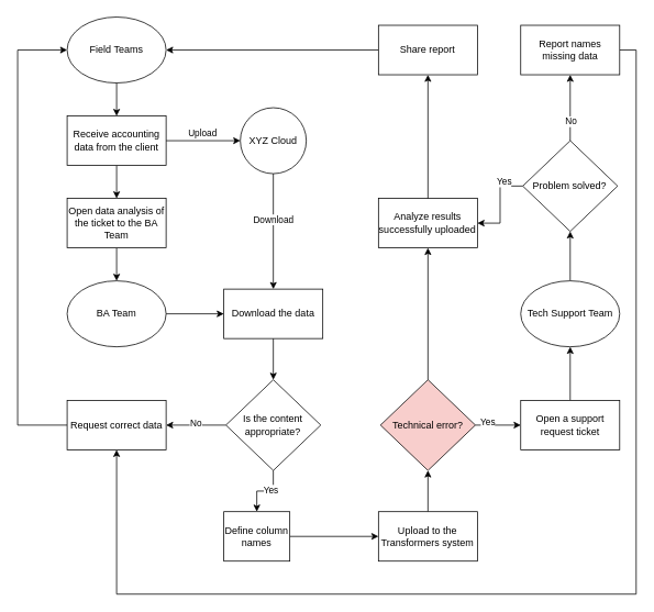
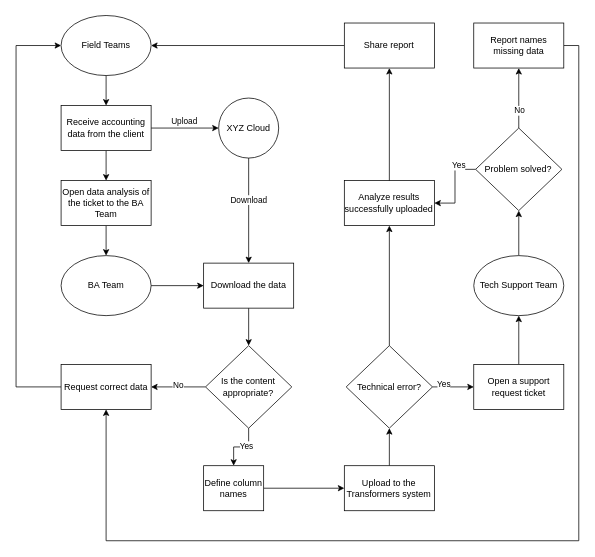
  <mxCell id="0" />
  <mxCell id="1" parent="0" />
  <mxCell id="2" style="edgeStyle=orthogonalEdgeStyle;rounded=0;orthogonalLoop=1;jettySize=auto;html=1;" edge="1" parent="1" source="3" target="10"><mxGeometry relative="1" as="geometry" /></mxCell>
  <mxCell id="3" value="Field Teams" style="ellipse;whiteSpace=wrap;html=1;" vertex="1" parent="1"><mxGeometry x="80.91" y="20" width="120" height="80" as="geometry" /></mxCell>
  <mxCell id="4" style="edgeStyle=orthogonalEdgeStyle;rounded=0;orthogonalLoop=1;jettySize=auto;html=1;" edge="1" parent="1" source="6" target="16"><mxGeometry relative="1" as="geometry" /></mxCell>
  <mxCell id="5" value="Download" style="edgeLabel;html=1;align=center;verticalAlign=middle;resizable=0;points=[];" vertex="1" connectable="0" parent="4"><mxGeometry x="-0.214" relative="1" as="geometry"><mxPoint as="offset" /></mxGeometry></mxCell>
  <mxCell id="6" value="XYZ Cloud" style="ellipse;whiteSpace=wrap;html=1;aspect=fixed;" vertex="1" parent="1"><mxGeometry x="290.91" y="130" width="80" height="80" as="geometry" /></mxCell>
  <mxCell id="7" style="edgeStyle=orthogonalEdgeStyle;rounded=0;orthogonalLoop=1;jettySize=auto;html=1;" edge="1" parent="1" source="10" target="6"><mxGeometry relative="1" as="geometry" /></mxCell>
  <mxCell id="8" value="Upload" style="edgeLabel;html=1;align=center;verticalAlign=middle;resizable=0;points=[];" vertex="1" connectable="0" parent="7"><mxGeometry x="-0.025" y="2" relative="1" as="geometry"><mxPoint y="-8" as="offset" /></mxGeometry></mxCell>
  <mxCell id="9" style="edgeStyle=orthogonalEdgeStyle;rounded=0;orthogonalLoop=1;jettySize=auto;html=1;" edge="1" parent="1" source="10" target="12"><mxGeometry relative="1" as="geometry" /></mxCell>
  <mxCell id="10" value="Receive accounting data from the client" style="rounded=0;whiteSpace=wrap;html=1;" vertex="1" parent="1"><mxGeometry x="80.91" y="140" width="120" height="60" as="geometry" /></mxCell>
  <mxCell id="11" style="edgeStyle=orthogonalEdgeStyle;rounded=0;orthogonalLoop=1;jettySize=auto;html=1;" edge="1" parent="1" source="12" target="14"><mxGeometry relative="1" as="geometry" /></mxCell>
  <mxCell id="12" value="Open data analysis of the ticket to the BA Team" style="rounded=0;whiteSpace=wrap;html=1;" vertex="1" parent="1"><mxGeometry x="80.91" y="240" width="120" height="60" as="geometry" /></mxCell>
  <mxCell id="13" style="edgeStyle=orthogonalEdgeStyle;rounded=0;orthogonalLoop=1;jettySize=auto;html=1;" edge="1" parent="1" source="14" target="16"><mxGeometry relative="1" as="geometry" /></mxCell>
  <mxCell id="14" value="BA Team" style="ellipse;whiteSpace=wrap;html=1;" vertex="1" parent="1"><mxGeometry x="80.91" y="340" width="120" height="80" as="geometry" /></mxCell>
  <mxCell id="15" style="edgeStyle=orthogonalEdgeStyle;rounded=0;orthogonalLoop=1;jettySize=auto;html=1;" edge="1" parent="1" source="16" target="21"><mxGeometry relative="1" as="geometry" /></mxCell>
  <mxCell id="16" value="Download the data" style="rounded=0;whiteSpace=wrap;html=1;" vertex="1" parent="1"><mxGeometry x="270.91" y="350" width="120" height="60" as="geometry" /></mxCell>
  <mxCell id="17" style="edgeStyle=orthogonalEdgeStyle;rounded=0;orthogonalLoop=1;jettySize=auto;html=1;" edge="1" parent="1" source="21" target="23"><mxGeometry relative="1" as="geometry" /></mxCell>
  <mxCell id="18" value="Yes" style="edgeLabel;html=1;align=center;verticalAlign=middle;resizable=0;points=[];" vertex="1" connectable="0" parent="17"><mxGeometry x="-0.2" y="-2" relative="1" as="geometry"><mxPoint as="offset" /></mxGeometry></mxCell>
  <mxCell id="19" style="edgeStyle=orthogonalEdgeStyle;rounded=0;orthogonalLoop=1;jettySize=auto;html=1;" edge="1" parent="1" source="21" target="25"><mxGeometry relative="1" as="geometry" /></mxCell>
  <mxCell id="20" value="No" style="edgeLabel;html=1;align=center;verticalAlign=middle;resizable=0;points=[];" vertex="1" connectable="0" parent="19"><mxGeometry x="0.035" y="-3" relative="1" as="geometry"><mxPoint x="1" as="offset" /></mxGeometry></mxCell>
  <mxCell id="21" value="Is the content appropriate?" style="rhombus;whiteSpace=wrap;html=1;" vertex="1" parent="1"><mxGeometry x="273.41" y="460" width="115" height="110" as="geometry" /></mxCell>
  <mxCell id="22" style="edgeStyle=orthogonalEdgeStyle;rounded=0;orthogonalLoop=1;jettySize=auto;html=1;" edge="1" parent="1" source="23" target="33"><mxGeometry relative="1" as="geometry" /></mxCell>
  <mxCell id="23" value="Define column names" style="rounded=0;whiteSpace=wrap;html=1;" vertex="1" parent="1"><mxGeometry x="270.91" y="620" width="80" height="60" as="geometry" /></mxCell>
  <mxCell id="24" style="edgeStyle=orthogonalEdgeStyle;rounded=0;orthogonalLoop=1;jettySize=auto;html=1;" edge="1" parent="1" source="25" target="3"><mxGeometry relative="1" as="geometry"><Array as="points"><mxPoint x="20.91" y="515" /><mxPoint x="20.91" y="60" /></Array></mxGeometry></mxCell>
  <mxCell id="25" value="Request correct data" style="rounded=0;whiteSpace=wrap;html=1;" vertex="1" parent="1"><mxGeometry x="80.91" y="485" width="120" height="60" as="geometry" /></mxCell>
  <mxCell id="26" style="edgeStyle=orthogonalEdgeStyle;rounded=0;orthogonalLoop=1;jettySize=auto;html=1;" edge="1" parent="1" source="29" target="35"><mxGeometry relative="1" as="geometry" /></mxCell>
  <mxCell id="27" value="Yes" style="edgeLabel;html=1;align=center;verticalAlign=middle;resizable=0;points=[];" vertex="1" connectable="0" parent="26"><mxGeometry x="-0.091" y="1" relative="1" as="geometry"><mxPoint x="-10" y="-4" as="offset" /></mxGeometry></mxCell>
  <mxCell id="28" style="edgeStyle=orthogonalEdgeStyle;rounded=0;orthogonalLoop=1;jettySize=auto;html=1;" edge="1" parent="1" source="29" target="36"><mxGeometry relative="1" as="geometry" /></mxCell>
- <mxCell id="29" value="Technical error?" style="rhombus;whiteSpace=wrap;html=1;fillColor=#f8cecc;" vertex="1" parent="1"><mxGeometry x="460.91" y="460" width="115" height="110" as="geometry" /></mxCell>
+ <mxCell id="29" value="Technical error?" style="rhombus;whiteSpace=wrap;html=1;" vertex="1" parent="1"><mxGeometry x="460.91" y="460" width="115" height="110" as="geometry" /></mxCell>
  <mxCell id="30" style="edgeStyle=orthogonalEdgeStyle;rounded=0;orthogonalLoop=1;jettySize=auto;html=1;" edge="1" parent="1" source="31" target="44"><mxGeometry relative="1" as="geometry" /></mxCell>
  <mxCell id="31" value="Tech Support Team" style="ellipse;whiteSpace=wrap;html=1;" vertex="1" parent="1"><mxGeometry x="630.91" y="340" width="120" height="80" as="geometry" /></mxCell>
  <mxCell id="32" style="edgeStyle=orthogonalEdgeStyle;rounded=0;orthogonalLoop=1;jettySize=auto;html=1;" edge="1" parent="1" source="33" target="29"><mxGeometry relative="1" as="geometry" /></mxCell>
  <mxCell id="33" value="Upload to the Transformers system" style="rounded=0;whiteSpace=wrap;html=1;" vertex="1" parent="1"><mxGeometry x="458.41" y="620" width="120" height="60" as="geometry" /></mxCell>
  <mxCell id="34" style="edgeStyle=orthogonalEdgeStyle;rounded=0;orthogonalLoop=1;jettySize=auto;html=1;" edge="1" parent="1" source="35" target="31"><mxGeometry relative="1" as="geometry" /></mxCell>
  <mxCell id="35" value="Open a support request ticket" style="rounded=0;whiteSpace=wrap;html=1;" vertex="1" parent="1"><mxGeometry x="630.91" y="485" width="120" height="60" as="geometry" /></mxCell>
  <mxCell id="36" value="Analyze results successfully uploaded" style="rounded=0;whiteSpace=wrap;html=1;" vertex="1" parent="1"><mxGeometry x="458.41" y="240" width="120" height="60" as="geometry" /></mxCell>
  <mxCell id="37" style="edgeStyle=orthogonalEdgeStyle;rounded=0;orthogonalLoop=1;jettySize=auto;html=1;" edge="1" parent="1" source="38" target="3"><mxGeometry relative="1" as="geometry" /></mxCell>
  <mxCell id="38" value="Share report" style="rounded=0;whiteSpace=wrap;html=1;" vertex="1" parent="1"><mxGeometry x="458.41" y="30" width="120" height="60" as="geometry" /></mxCell>
  <mxCell id="39" style="edgeStyle=orthogonalEdgeStyle;rounded=0;orthogonalLoop=1;jettySize=auto;html=1;" edge="1" parent="1" source="36" target="38"><mxGeometry relative="1" as="geometry" /></mxCell>
  <mxCell id="40" style="edgeStyle=orthogonalEdgeStyle;rounded=0;orthogonalLoop=1;jettySize=auto;html=1;" edge="1" parent="1" source="44" target="36"><mxGeometry relative="1" as="geometry" /></mxCell>
  <mxCell id="41" value="Yes" style="edgeLabel;html=1;align=center;verticalAlign=middle;resizable=0;points=[];" vertex="1" connectable="0" parent="40"><mxGeometry x="-0.39" y="2" relative="1" as="geometry"><mxPoint x="3" y="-8" as="offset" /></mxGeometry></mxCell>
  <mxCell id="42" style="edgeStyle=orthogonalEdgeStyle;rounded=0;orthogonalLoop=1;jettySize=auto;html=1;" edge="1" parent="1" source="44" target="46"><mxGeometry relative="1" as="geometry" /></mxCell>
  <mxCell id="43" value="No" style="edgeLabel;html=1;align=center;verticalAlign=middle;resizable=0;points=[];" vertex="1" connectable="0" parent="42"><mxGeometry x="-0.4" y="-1" relative="1" as="geometry"><mxPoint as="offset" /></mxGeometry></mxCell>
  <mxCell id="44" value="Problem solved?" style="rhombus;whiteSpace=wrap;html=1;" vertex="1" parent="1"><mxGeometry x="633.41" y="170" width="115" height="110" as="geometry" /></mxCell>
  <mxCell id="45" style="edgeStyle=orthogonalEdgeStyle;rounded=0;orthogonalLoop=1;jettySize=auto;html=1;" edge="1" parent="1" source="46" target="25"><mxGeometry relative="1" as="geometry"><Array as="points"><mxPoint x="770.91" y="60" /><mxPoint x="770.91" y="720" /><mxPoint x="140.91" y="720" /></Array></mxGeometry></mxCell>
  <mxCell id="46" value="Report names missing data" style="rounded=0;whiteSpace=wrap;html=1;" vertex="1" parent="1"><mxGeometry x="630.91" y="30" width="120" height="60" as="geometry" /></mxCell>
